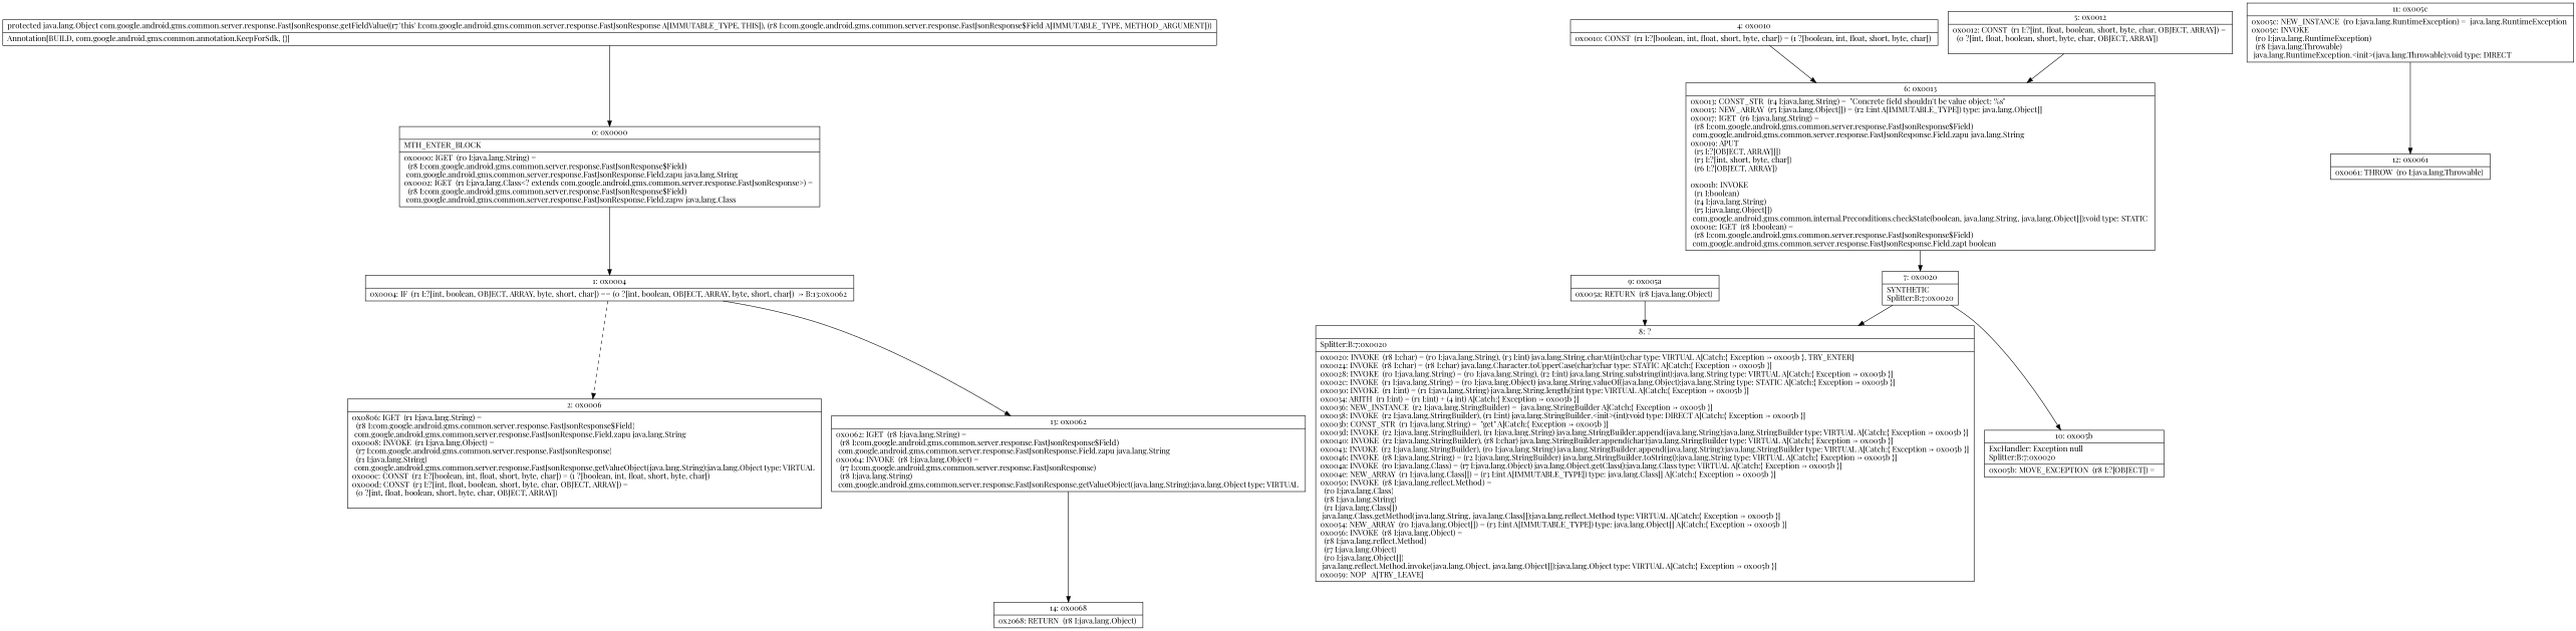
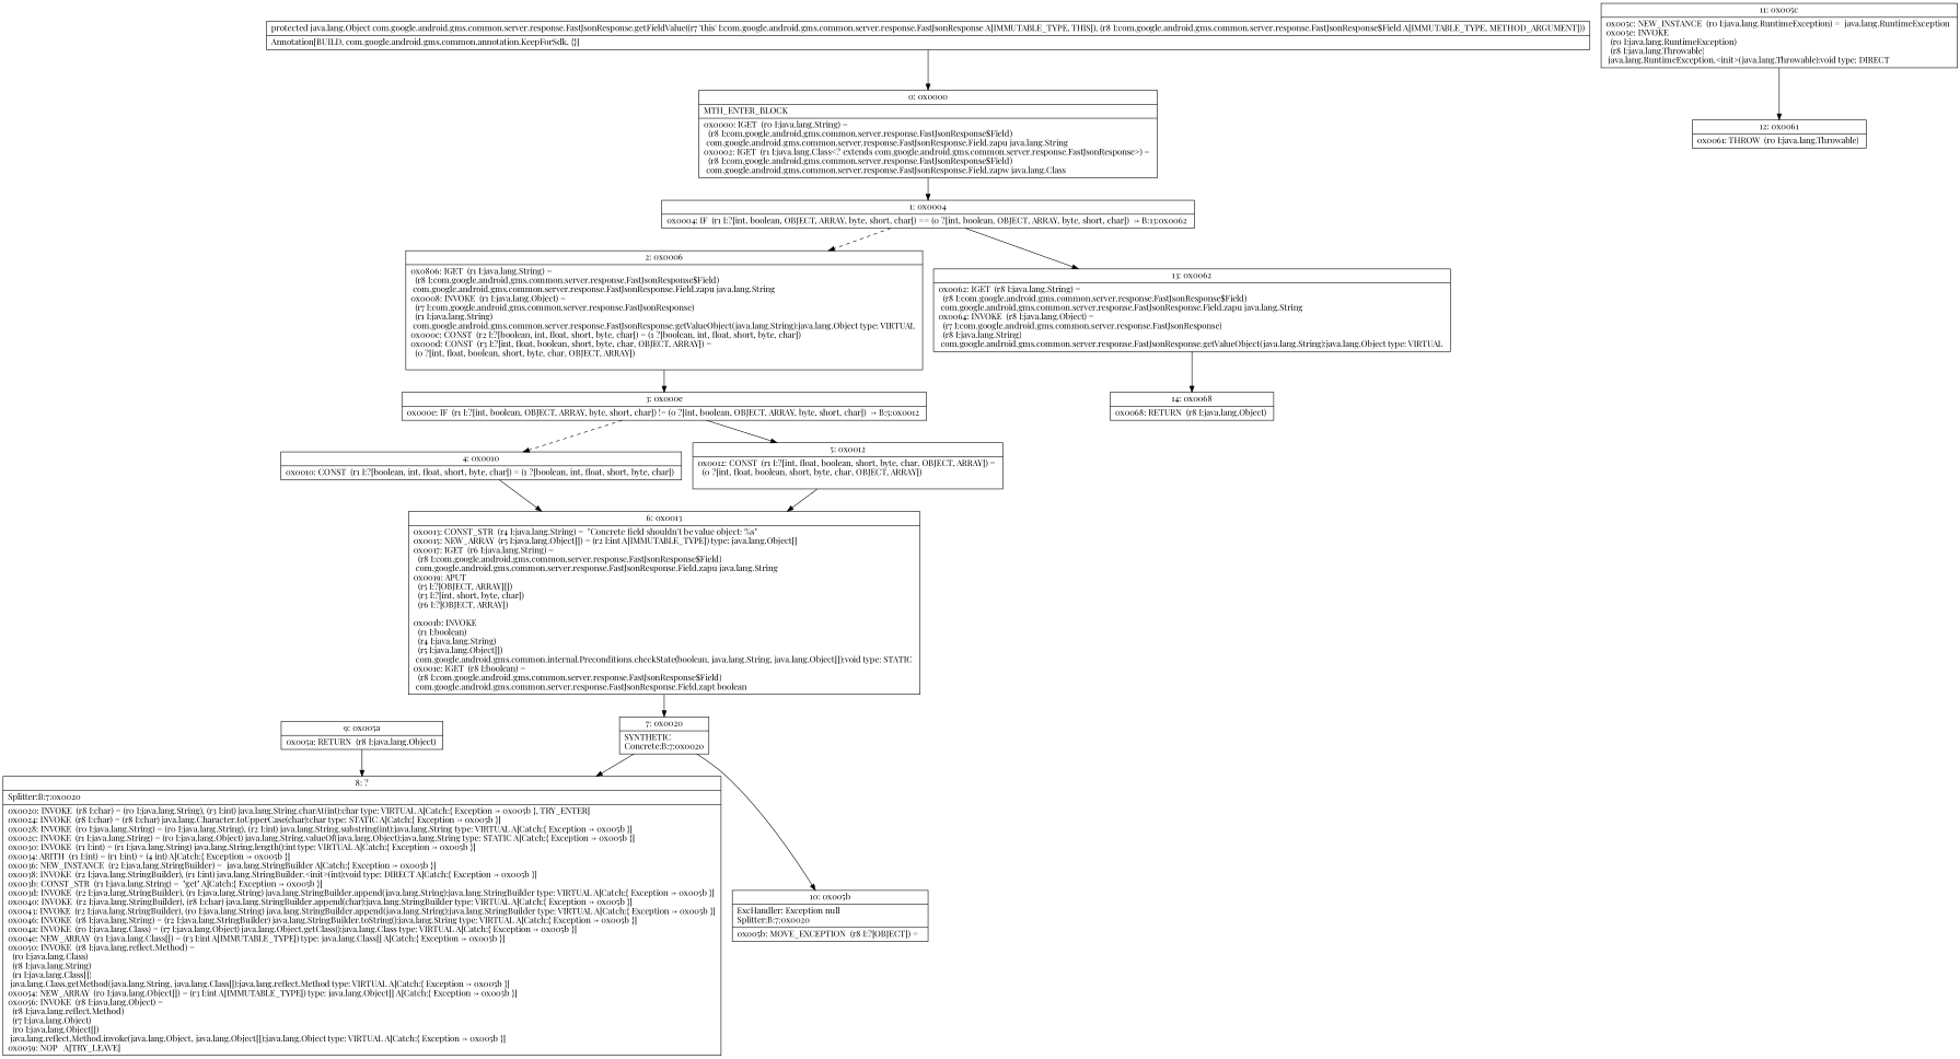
  digraph {
    fontname="Playfair Display"
    node [fontname="Playfair Display" shape=record]
    edge [fontname="Playfair Display"]
    n1 [label="{0\:\ 0x0000|MTH_ENTER_BLOCK\l|0x0000: IGET  (r0 I:java.lang.String) = \l  (r8 I:com.google.android.gms.common.server.response.FastJsonResponse$Field)\l com.google.android.gms.common.server.response.FastJsonResponse.Field.zapu java.lang.String \l0x0002: IGET  (r1 I:java.lang.Class\<? extends com.google.android.gms.common.server.response.FastJsonResponse\>) = \l  (r8 I:com.google.android.gms.common.server.response.FastJsonResponse$Field)\l com.google.android.gms.common.server.response.FastJsonResponse.Field.zapw java.lang.Class \l}"]
    n2 [label="{1\:\ 0x0004|0x0004: IF  (r1 I:?[int, boolean, OBJECT, ARRAY, byte, short, char]) == (0 ?[int, boolean, OBJECT, ARRAY, byte, short, char])  \-\> B:13:0x0062 \l}"]
    n3 [label="{2\:\ 0x0006|0x0806: IGET  (r1 I:java.lang.String) = \l  (r8 I:com.google.android.gms.common.server.response.FastJsonResponse$Field)\l com.google.android.gms.common.server.response.FastJsonResponse.Field.zapu java.lang.String \l0x0008: INVOKE  (r1 I:java.lang.Object) = \l  (r7 I:com.google.android.gms.common.server.response.FastJsonResponse)\l  (r1 I:java.lang.String)\l com.google.android.gms.common.server.response.FastJsonResponse.getValueObject(java.lang.String):java.lang.Object type: VIRTUAL \l0x000c: CONST  (r2 I:?[boolean, int, float, short, byte, char]) = (1 ?[boolean, int, float, short, byte, char]) \l0x000d: CONST  (r3 I:?[int, float, boolean, short, byte, char, OBJECT, ARRAY]) = \l  (0 ?[int, float, boolean, short, byte, char, OBJECT, ARRAY])\l \l}"]
    n4 [label="{13\:\ 0x0062|0x0062: IGET  (r8 I:java.lang.String) = \l  (r8 I:com.google.android.gms.common.server.response.FastJsonResponse$Field)\l com.google.android.gms.common.server.response.FastJsonResponse.Field.zapu java.lang.String \l0x0064: INVOKE  (r8 I:java.lang.Object) = \l  (r7 I:com.google.android.gms.common.server.response.FastJsonResponse)\l  (r8 I:java.lang.String)\l com.google.android.gms.common.server.response.FastJsonResponse.getValueObject(java.lang.String):java.lang.Object type: VIRTUAL \l}"]
-   n6 [label="{14\:\ 0x0068|0x2068: RETURN  (r8 I:java.lang.Object) \l}"]
+   n5 [label="{3\:\ 0x000e|0x000e: IF  (r1 I:?[int, boolean, OBJECT, ARRAY, byte, short, char]) != (0 ?[int, boolean, OBJECT, ARRAY, byte, short, char])  \-\> B:5:0x0012 \l}"]
+   n6 [label="{14\:\ 0x0068|0x0068: RETURN  (r8 I:java.lang.Object) \l}"]
    n7 [label="{4\:\ 0x0010|0x0010: CONST  (r1 I:?[boolean, int, float, short, byte, char]) = (1 ?[boolean, int, float, short, byte, char]) \l}"]
    n8 [label="{5\:\ 0x0012|0x0012: CONST  (r1 I:?[int, float, boolean, short, byte, char, OBJECT, ARRAY]) = \l  (0 ?[int, float, boolean, short, byte, char, OBJECT, ARRAY])\l \l}"]
    n9 [label="{6\:\ 0x0013|0x0013: CONST_STR  (r4 I:java.lang.String) =  \"Concrete field shouldn't be value object: %s\" \l0x0015: NEW_ARRAY  (r5 I:java.lang.Object[]) = (r2 I:int A[IMMUTABLE_TYPE]) type: java.lang.Object[] \l0x0017: IGET  (r6 I:java.lang.String) = \l  (r8 I:com.google.android.gms.common.server.response.FastJsonResponse$Field)\l com.google.android.gms.common.server.response.FastJsonResponse.Field.zapu java.lang.String \l0x0019: APUT  \l  (r5 I:?[OBJECT, ARRAY][])\l  (r3 I:?[int, short, byte, char])\l  (r6 I:?[OBJECT, ARRAY])\l \l0x001b: INVOKE  \l  (r1 I:boolean)\l  (r4 I:java.lang.String)\l  (r5 I:java.lang.Object[])\l com.google.android.gms.common.internal.Preconditions.checkState(boolean, java.lang.String, java.lang.Object[]):void type: STATIC \l0x001e: IGET  (r8 I:boolean) = \l  (r8 I:com.google.android.gms.common.server.response.FastJsonResponse$Field)\l com.google.android.gms.common.server.response.FastJsonResponse.Field.zapt boolean \l}"]
-   n10 [label="{7\:\ 0x0020|SYNTHETIC\lSplitter:B:7:0x0020\l}"]
+   n10 [label="{7\:\ 0x0020|SYNTHETIC\lConcrete:B:7:0x0020\l}"]
    n11 [label="{8\:\ ?|Splitter:B:7:0x0020\l|0x0020: INVOKE  (r8 I:char) = (r0 I:java.lang.String), (r3 I:int) java.lang.String.charAt(int):char type: VIRTUAL A[Catch:\{ Exception \-\> 0x005b \}, TRY_ENTER]\l0x0024: INVOKE  (r8 I:char) = (r8 I:char) java.lang.Character.toUpperCase(char):char type: STATIC A[Catch:\{ Exception \-\> 0x005b \}]\l0x0028: INVOKE  (r0 I:java.lang.String) = (r0 I:java.lang.String), (r2 I:int) java.lang.String.substring(int):java.lang.String type: VIRTUAL A[Catch:\{ Exception \-\> 0x005b \}]\l0x002c: INVOKE  (r1 I:java.lang.String) = (r0 I:java.lang.Object) java.lang.String.valueOf(java.lang.Object):java.lang.String type: STATIC A[Catch:\{ Exception \-\> 0x005b \}]\l0x0030: INVOKE  (r1 I:int) = (r1 I:java.lang.String) java.lang.String.length():int type: VIRTUAL A[Catch:\{ Exception \-\> 0x005b \}]\l0x0034: ARITH  (r1 I:int) = (r1 I:int) + (4 int) A[Catch:\{ Exception \-\> 0x005b \}]\l0x0036: NEW_INSTANCE  (r2 I:java.lang.StringBuilder) =  java.lang.StringBuilder A[Catch:\{ Exception \-\> 0x005b \}]\l0x0038: INVOKE  (r2 I:java.lang.StringBuilder), (r1 I:int) java.lang.StringBuilder.\<init\>(int):void type: DIRECT A[Catch:\{ Exception \-\> 0x005b \}]\l0x003b: CONST_STR  (r1 I:java.lang.String) =  \"get\" A[Catch:\{ Exception \-\> 0x005b \}]\l0x003d: INVOKE  (r2 I:java.lang.StringBuilder), (r1 I:java.lang.String) java.lang.StringBuilder.append(java.lang.String):java.lang.StringBuilder type: VIRTUAL A[Catch:\{ Exception \-\> 0x005b \}]\l0x0040: INVOKE  (r2 I:java.lang.StringBuilder), (r8 I:char) java.lang.StringBuilder.append(char):java.lang.StringBuilder type: VIRTUAL A[Catch:\{ Exception \-\> 0x005b \}]\l0x0043: INVOKE  (r2 I:java.lang.StringBuilder), (r0 I:java.lang.String) java.lang.StringBuilder.append(java.lang.String):java.lang.StringBuilder type: VIRTUAL A[Catch:\{ Exception \-\> 0x005b \}]\l0x0046: INVOKE  (r8 I:java.lang.String) = (r2 I:java.lang.StringBuilder) java.lang.StringBuilder.toString():java.lang.String type: VIRTUAL A[Catch:\{ Exception \-\> 0x005b \}]\l0x004a: INVOKE  (r0 I:java.lang.Class) = (r7 I:java.lang.Object) java.lang.Object.getClass():java.lang.Class type: VIRTUAL A[Catch:\{ Exception \-\> 0x005b \}]\l0x004e: NEW_ARRAY  (r1 I:java.lang.Class[]) = (r3 I:int A[IMMUTABLE_TYPE]) type: java.lang.Class[] A[Catch:\{ Exception \-\> 0x005b \}]\l0x0050: INVOKE  (r8 I:java.lang.reflect.Method) = \l  (r0 I:java.lang.Class)\l  (r8 I:java.lang.String)\l  (r1 I:java.lang.Class[])\l java.lang.Class.getMethod(java.lang.String, java.lang.Class[]):java.lang.reflect.Method type: VIRTUAL A[Catch:\{ Exception \-\> 0x005b \}]\l0x0054: NEW_ARRAY  (r0 I:java.lang.Object[]) = (r3 I:int A[IMMUTABLE_TYPE]) type: java.lang.Object[] A[Catch:\{ Exception \-\> 0x005b \}]\l0x0056: INVOKE  (r8 I:java.lang.Object) = \l  (r8 I:java.lang.reflect.Method)\l  (r7 I:java.lang.Object)\l  (r0 I:java.lang.Object[])\l java.lang.reflect.Method.invoke(java.lang.Object, java.lang.Object[]):java.lang.Object type: VIRTUAL A[Catch:\{ Exception \-\> 0x005b \}]\l0x0059: NOP   A[TRY_LEAVE]\l}"]
    n12 [label="{10\:\ 0x005b|ExcHandler: Exception null\lSplitter:B:7:0x0020\l|0x005b: MOVE_EXCEPTION  (r8 I:?[OBJECT]) =  \l}"]
    n13 [label="{9\:\ 0x005a|0x005a: RETURN  (r8 I:java.lang.Object) \l}"]
    n14 [label="{11\:\ 0x005c|0x005c: NEW_INSTANCE  (r0 I:java.lang.RuntimeException) =  java.lang.RuntimeException \l0x005e: INVOKE  \l  (r0 I:java.lang.RuntimeException)\l  (r8 I:java.lang.Throwable)\l java.lang.RuntimeException.\<init\>(java.lang.Throwable):void type: DIRECT \l}"]
    n15 [label="{12\:\ 0x0061|0x0061: THROW  (r0 I:java.lang.Throwable) \l}"]
    n16 [label="{protected java.lang.Object com.google.android.gms.common.server.response.FastJsonResponse.getFieldValue((r7 'this' I:com.google.android.gms.common.server.response.FastJsonResponse A[IMMUTABLE_TYPE, THIS]), (r8 I:com.google.android.gms.common.server.response.FastJsonResponse$Field A[IMMUTABLE_TYPE, METHOD_ARGUMENT]))  | Annotation[BUILD, com.google.android.gms.common.annotation.KeepForSdk, \{\}]\l}"]
    n1 -> n2
    n2 -> n3 [style=dashed]
    n2 -> n4
+   n3 -> n5
    n4 -> n6
+   n5 -> n7 [style=dashed]
+   n5 -> n8
    n7 -> n9
    n8 -> n9
    n9 -> n10
    n10 -> n11
    n10 -> n12
    n13 -> n11
    n14 -> n15
    n16 -> n1
  }
